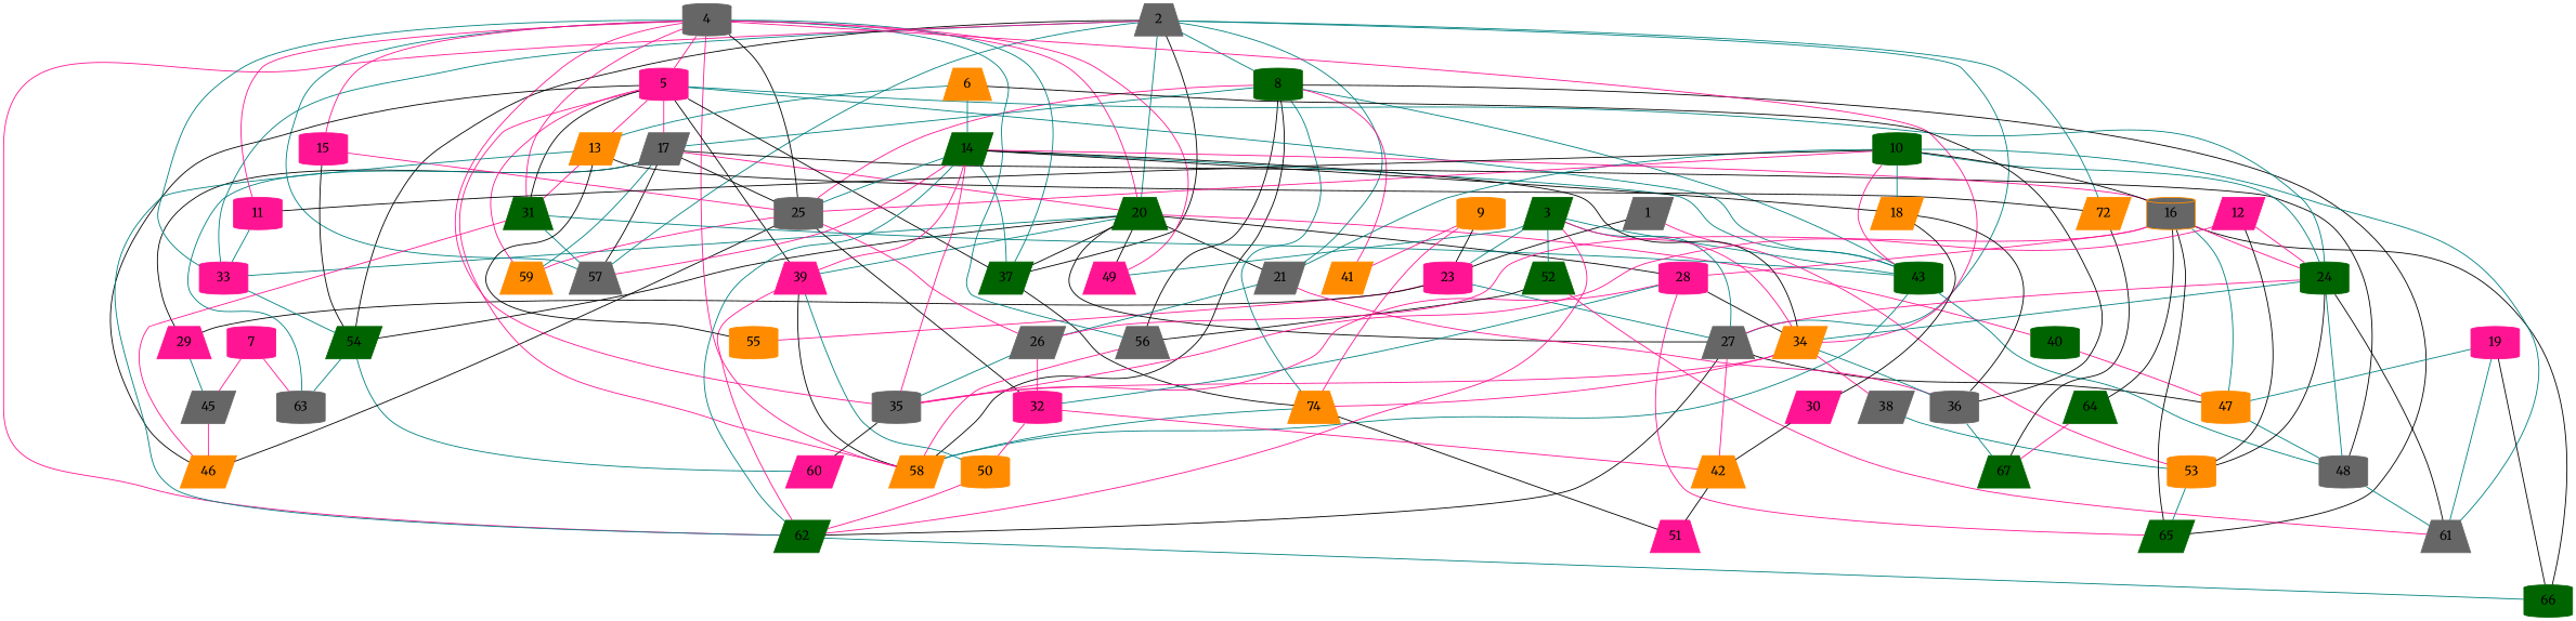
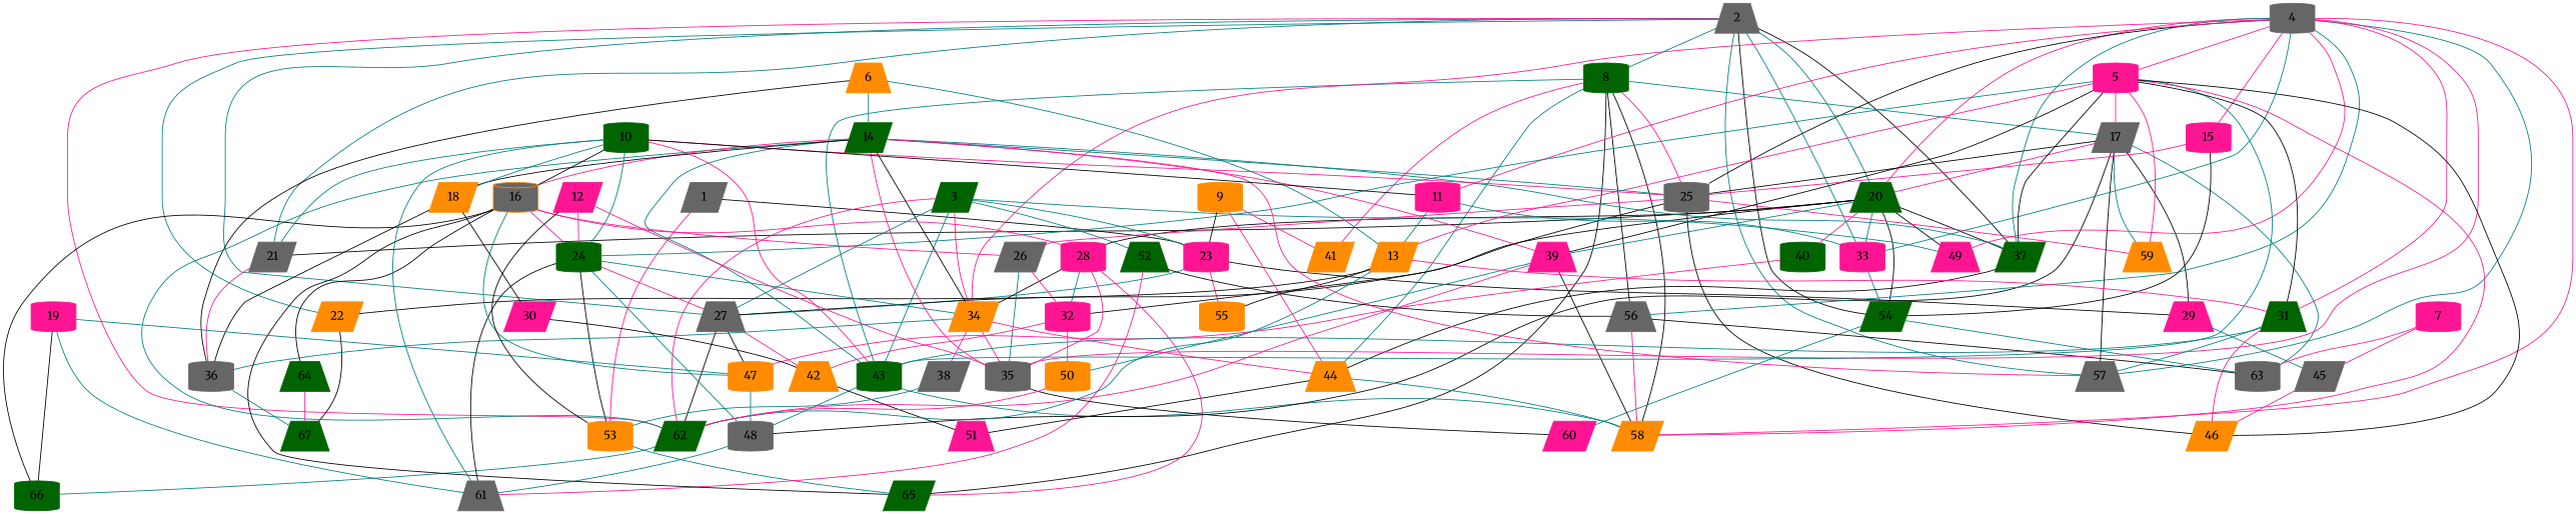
  graph {
    fontname=Merriweather
    node [color=gray40 fontname=Merriweather shape=cylinder style=filled]
    edge [color=teal fontname=Merriweather weight=1.0]
    1 [shape=parallelogram]
    23 [color=deeppink]
    53 [color=darkorange]
    27 [shape=trapezium]
    55 [color=darkorange]
    29 [color=deeppink shape=trapezium]
    65 [color=darkgreen shape=parallelogram]
    2 [shape=trapezium]
    8 [color=darkgreen]
    20 [color=darkgreen shape=trapezium]
    21 [shape=parallelogram]
-   22 [color=darkorange shape=parallelogram label=72]
+   22 [color=darkorange shape=parallelogram]
    33 [color=deeppink]
    37 [color=darkgreen shape=parallelogram]
    54 [color=darkgreen shape=parallelogram]
    57 [shape=trapezium]
    62 [color=darkgreen shape=parallelogram]
    43 [color=darkgreen]
    25
    56 [shape=trapezium]
    58 [color=darkorange shape=parallelogram]
    17 [shape=parallelogram]
    41 [color=darkorange shape=parallelogram]
-   44 [color=darkorange shape=trapezium label=74]
+   44 [color=darkorange shape=trapezium]
    49 [color=deeppink shape=trapezium]
    39 [color=deeppink shape=trapezium]
    28 [color=deeppink]
    40 [color=darkgreen]
    36
    26 [shape=parallelogram]
    67 [color=darkgreen shape=trapezium]
    47 [color=darkorange]
    42 [color=darkorange shape=trapezium]
    63
    60 [color=deeppink shape=parallelogram]
    66 [color=darkgreen]
    3 [color=darkgreen shape=parallelogram]
    34 [color=darkorange shape=parallelogram]
    52 [color=darkgreen shape=trapezium]
    35
    38 [shape=parallelogram]
    48
    61 [shape=trapezium]
    4
    5 [color=deeppink]
    11 [color=deeppink]
    15 [color=deeppink]
    31 [color=darkgreen shape=trapezium]
    13 [color=darkorange shape=parallelogram]
    24 [color=darkgreen]
    46 [color=darkorange shape=parallelogram]
    59 [color=darkorange shape=trapezium]
    32 [color=deeppink]
    50 [color=darkorange]
    6 [color=darkorange shape=trapezium]
    14 [color=darkgreen shape=parallelogram]
    16 [color=darkorange fillcolor=gray40]
    18 [color=darkorange shape=parallelogram]
    7 [color=deeppink]
    45 [shape=parallelogram]
    51 [color=deeppink shape=trapezium]
    9 [color=darkorange]
    10 [color=darkgreen]
    64 [color=darkgreen shape=trapezium]
    30 [color=deeppink shape=parallelogram]
    12 [color=deeppink shape=parallelogram]
    19 [color=deeppink]
    1 -- 23 [color=black]
    1 -- 53 [color=deeppink]
    23 -- 27
    23 -- 55 [color=deeppink]
    23 -- 29 [color=black]
    53 -- 65
    27 -- 62 [color=black]
    27 -- 47 [color=black]
    27 -- 42 [color=deeppink]
    29 -- 45
    2 -- 27
    2 -- 8
    2 -- 20
    2 -- 21
    2 -- 22
    2 -- 33 [weight=2.0]
    2 -- 37 [color=black weight=2.0]
    2 -- 54 [color=black]
    2 -- 57
    2 -- 62 [color=deeppink]
    8 -- 65 [color=black]
    8 -- 43
    8 -- 25 [color=deeppink weight=2.0]
    8 -- 56 [color=black]
    8 -- 58 [color=black]
    8 -- 17
    8 -- 41 [color=deeppink]
    8 -- 44
    20 -- 27 [color=black]
    20 -- 21 [color=black]
    20 -- 33
    20 -- 37 [color=black]
    20 -- 54 [color=black]
    20 -- 49 [color=black]
    20 -- 39
    20 -- 28 [color=black]
    20 -- 40 [color=deeppink]
    21 -- 36 [color=deeppink]
-   21 -- 26
    22 -- 67 [color=black]
    33 -- 54
    37 -- 44 [color=black]
    54 -- 63
    54 -- 60
    62 -- 66
    43 -- 58
    43 -- 48
    25 -- 26 [color=deeppink]
    25 -- 46 [color=black weight=2.0]
    25 -- 59 [color=deeppink]
    25 -- 32 [color=black weight=2.0]
    56 -- 58 [color=deeppink]
+   56 -- 63 [color=black]
    17 -- 29 [color=black]
    17 -- 20 [color=deeppink]
    17 -- 57 [color=black]
    17 -- 25 [color=black]
    17 -- 63
    17 -- 48 [color=black]
    17 -- 59
    44 -- 58
    44 -- 51 [color=black]
    39 -- 62 [color=deeppink]
    39 -- 58 [color=black]
    39 -- 50
    28 -- 65 [color=deeppink]
    28 -- 34 [color=black]
    28 -- 35 [color=deeppink]
    28 -- 32
    40 -- 47 [color=deeppink]
    36 -- 67
    26 -- 35 [weight=2.0]
    26 -- 32 [color=deeppink weight=3.0]
    47 -- 48
    42 -- 51 [color=black]
    3 -- 23
    3 -- 27
    3 -- 62 [color=deeppink]
    3 -- 43
    3 -- 49
    3 -- 34 [color=deeppink]
    3 -- 52
    34 -- 44 [color=deeppink]
    34 -- 36
    34 -- 35 [color=deeppink]
    34 -- 38 [color=deeppink]
    52 -- 56 [color=black]
    52 -- 61 [color=deeppink]
    35 -- 60 [color=black]
    38 -- 53
    48 -- 61
    4 -- 20 [color=deeppink weight=2.0]
    4 -- 33
    4 -- 37
    4 -- 57
    4 -- 25 [color=black weight=2.0]
    4 -- 56
    4 -- 58 [color=deeppink]
    4 -- 49 [color=deeppink]
    4 -- 34 [color=deeppink]
    4 -- 35 [color=deeppink weight=3.0]
    4 -- 5 [color=deeppink]
    4 -- 11 [color=deeppink]
    4 -- 15 [color=deeppink]
    4 -- 31 [color=deeppink]
    5 -- 37 [color=black]
    5 -- 43
    5 -- 58 [color=deeppink]
    5 -- 17 [color=deeppink weight=3.0]
    5 -- 39 [color=black weight=2.0]
    5 -- 31 [color=black]
    5 -- 13 [color=deeppink]
    5 -- 24
    5 -- 46 [color=black]
    5 -- 59 [color=deeppink]
    11 -- 33
+   11 -- 13
    15 -- 54 [color=black]
    15 -- 25 [color=deeppink weight=2.0]
    31 -- 57
    31 -- 43
    31 -- 46 [color=deeppink]
    13 -- 55 [color=black]
    13 -- 22 [color=black]
    13 -- 62
    13 -- 31 [color=deeppink]
    24 -- 53 [color=black]
    24 -- 27 [color=deeppink]
    24 -- 34
    24 -- 48
    24 -- 61 [color=black]
    32 -- 42 [color=deeppink]
    32 -- 50 [color=deeppink]
    50 -- 62 [color=deeppink]
    6 -- 36 [color=black]
    6 -- 13
    6 -- 14
    14 -- 37
    14 -- 57 [color=deeppink]
    14 -- 62
    14 -- 43
    14 -- 25
    14 -- 39 [color=deeppink]
    14 -- 34 [color=black]
    14 -- 35 [color=deeppink]
    14 -- 16 [color=deeppink]
    14 -- 18 [color=black]
    16 -- 65 [color=black]
    16 -- 28 [color=deeppink]
    16 -- 26 [color=deeppink weight=2.0]
    16 -- 47
    16 -- 66 [color=black]
    16 -- 24 [color=deeppink]
    16 -- 64 [color=black]
    18 -- 36 [color=black]
    18 -- 30 [color=black]
    7 -- 63 [color=deeppink]
    7 -- 45 [color=deeppink]
    45 -- 46 [color=deeppink]
    9 -- 23 [color=black]
    9 -- 41 [color=deeppink]
    9 -- 44 [color=deeppink]
    10 -- 21
    10 -- 43 [color=deeppink]
    10 -- 25 [color=deeppink]
    10 -- 61
    10 -- 11 [color=black]
    10 -- 24 [weight=2.0]
    10 -- 16 [color=black]
    10 -- 18
    64 -- 67 [color=deeppink]
    30 -- 42 [color=black]
    12 -- 53 [color=black]
    12 -- 35 [color=deeppink]
    12 -- 24 [color=deeppink]
    19 -- 47
    19 -- 66 [color=black]
    19 -- 61
  }
